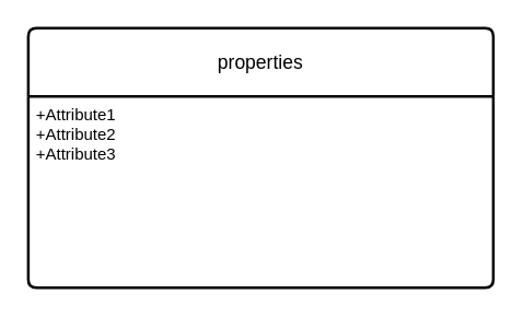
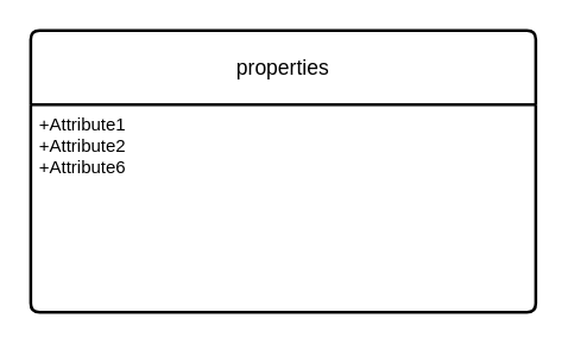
  <mxCell id="0" />
  <mxCell id="1" parent="0" />
  <mxCell id="2" value="properties" style="swimlane;childLayout=stackLayout;horizontal=1;startSize=50;horizontalStack=0;rounded=1;fontSize=14;fontStyle=0;strokeWidth=2;resizeParent=0;resizeLast=1;shadow=0;dashed=0;align=center;arcSize=4;whiteSpace=wrap;html=1;" vertex="1" parent="1"><mxGeometry x="20" y="20" width="340" height="190" as="geometry" /></mxCell>
- <mxCell id="3" value="+Attribute1&#10;+Attribute2&#10;+Attribute3" style="align=left;strokeColor=none;fillColor=none;spacingLeft=4;spacingRight=4;fontSize=12;verticalAlign=top;resizable=0;rotatable=0;part=1;html=1;whiteSpace=wrap;" vertex="1" parent="2"><mxGeometry y="50" width="340" height="140" as="geometry" /></mxCell>
+ <mxCell id="3" value="+Attribute1&#10;+Attribute2&#10;+Attribute6" style="align=left;strokeColor=none;fillColor=none;spacingLeft=4;spacingRight=4;fontSize=12;verticalAlign=top;resizable=0;rotatable=0;part=1;html=1;whiteSpace=wrap;" vertex="1" parent="2"><mxGeometry y="50" width="340" height="140" as="geometry" /></mxCell>
